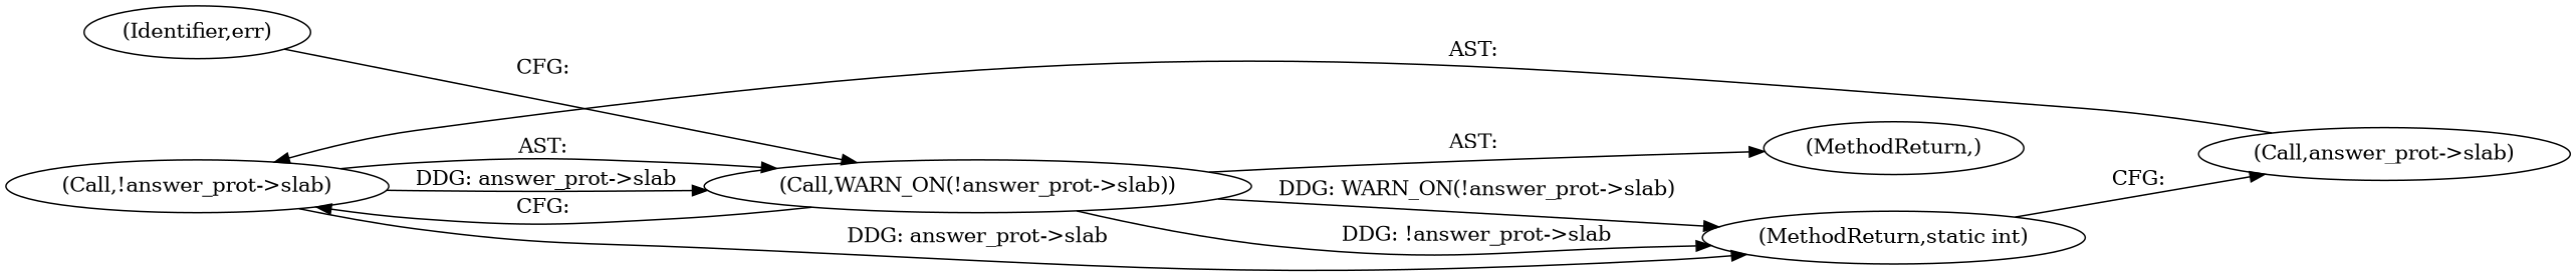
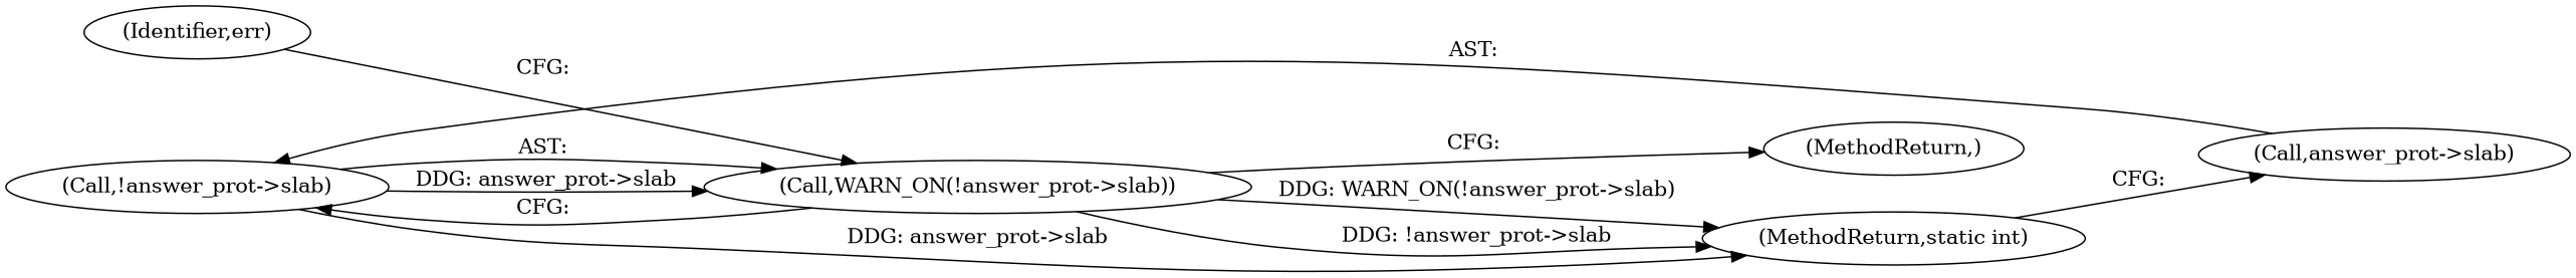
  digraph {
    rankdir=LR
    n1 [label="(Call,!answer_prot->slab)"]
    n2 [label="(Call,WARN_ON(!answer_prot->slab))"]
    n3 [label="(MethodReturn,static int)"]
    n4 [label="(MethodReturn,)"]
    n5 [label="(Call,answer_prot->slab)"]
    n6 [label="(Identifier,err)"]
    n1 -> n2 [label="AST: "]
    n1 -> n2 [label="DDG: answer_prot->slab"]
    n1 -> n3 [label="DDG: answer_prot->slab"]
    n2 -> n1 [label="CFG: "]
    n2 -> n3 [label="DDG: !answer_prot->slab"]
    n2 -> n3 [label="DDG: WARN_ON(!answer_prot->slab)"]
-   n2 -> n4 [label="AST: "]
+   n2 -> n4 [label="CFG: "]
    n3 -> n5 [label="CFG: "]
    n5 -> n1 [label="AST: "]
    n6 -> n2 [label="CFG: "]
  }
